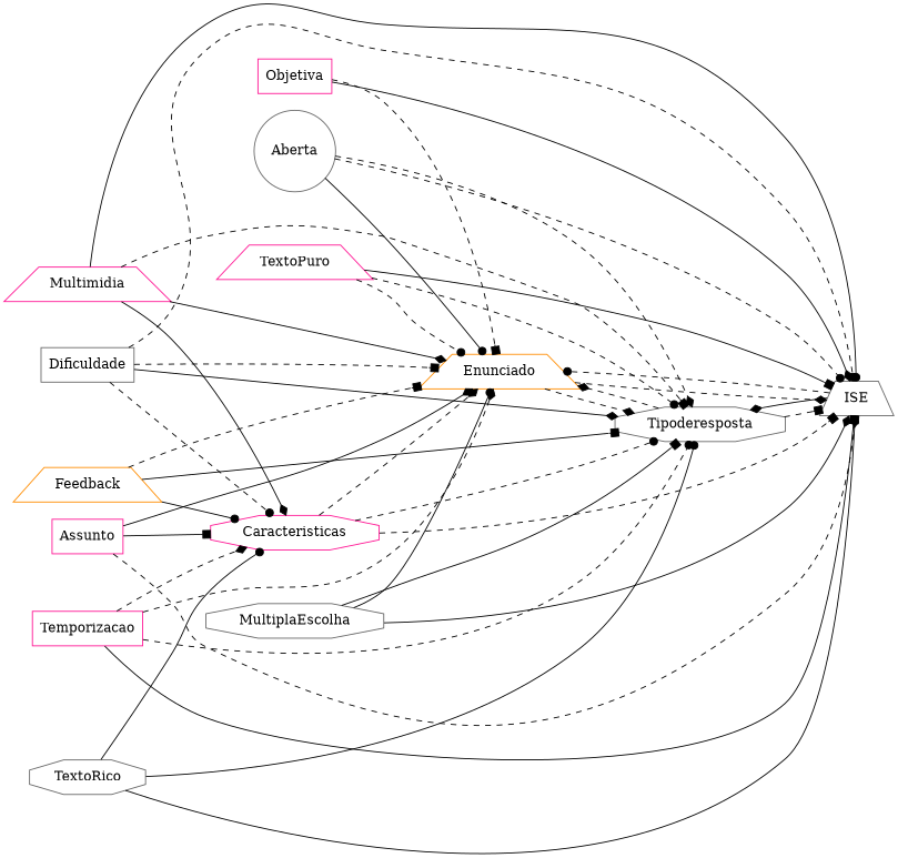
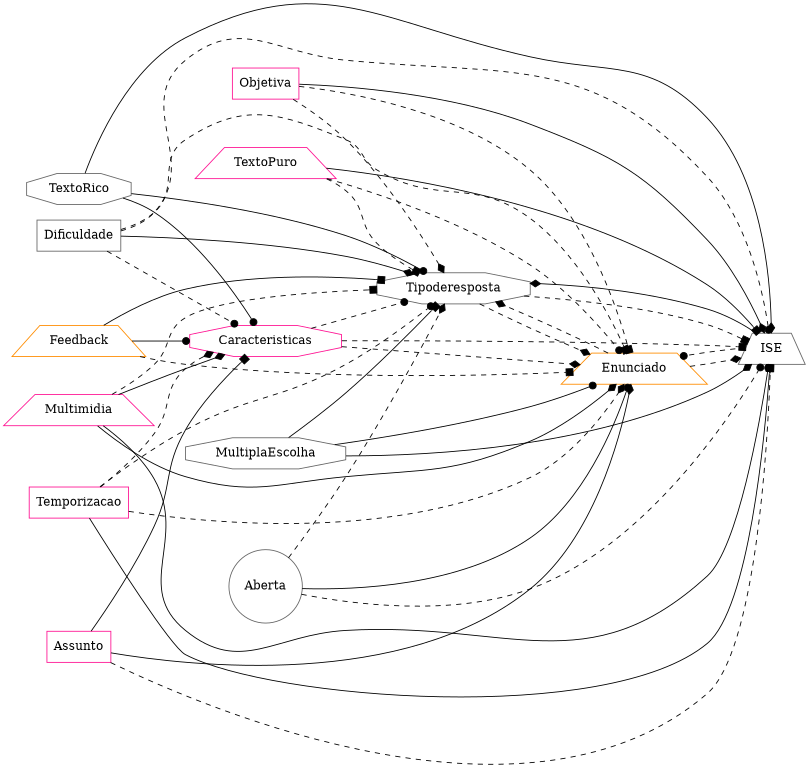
  digraph {
    rankdir=LR
    node [color=deeppink shape=trapezium]
    edge [arrowhead=diamond style=dashed]
    n1 [label=Objetiva shape=box]
    n2 [color=gray40 label=Tipoderesposta shape=octagon]
    n3 [color=darkorange label=Enunciado]
    n4 [color=gray40 label=ISE]
    n5 [label=TextoPuro]
    n6 [label=Caracteristicas shape=octagon]
    n7 [color=gray40 label=TextoRico shape=octagon]
    n8 [label=Multimidia]
    n9 [color=gray40 label=Aberta shape=circle]
    n10 [color=gray40 label=MultiplaEscolha shape=octagon]
    n11 [color=gray40 label=Dificuldade shape=box]
    n12 [color=darkorange label=Feedback]
    n13 [label=Temporizacao shape=box]
    n14 [label=Assunto shape=box]
+   n1 -> n2
    n1 -> n3 [arrowhead=box]
    n1 -> n4 [style=solid]
    n2 -> n3
    n2 -> n4 [arrowhead=box]
    n3 -> n2
    n3 -> n4
    n4 -> n2 [style=solid]
    n4 -> n3 [arrowhead=dot]
-   n5 -> n2 [arrowhead=dot]
+   n5 -> n2 [arrowhead=box]
    n5 -> n3 [arrowhead=dot]
    n5 -> n4 [arrowhead=box style=solid]
    n6 -> n2 [arrowhead=dot]
    n6 -> n3
    n6 -> n4 [arrowhead=box]
    n7 -> n2 [arrowhead=dot style=solid]
    n7 -> n4 [style=solid]
    n7 -> n6 [arrowhead=dot style=solid]
    n8 -> n2 [arrowhead=box]
    n8 -> n3 [style=solid]
    n8 -> n4 [arrowhead=dot style=solid]
    n8 -> n6 [style=solid]
    n9 -> n2
    n9 -> n3 [arrowhead=dot style=solid]
    n9 -> n4 [arrowhead=dot]
    n10 -> n2 [arrowhead=box style=solid]
    n10 -> n3 [arrowhead=dot style=solid]
    n10 -> n4 [style=solid]
    n11 -> n2 [style=solid]
    n11 -> n3 [arrowhead=box]
    n11 -> n4 [arrowhead=dot]
    n11 -> n6 [arrowhead=dot]
    n12 -> n2 [arrowhead=box style=solid]
    n12 -> n3 [arrowhead=box]
    n12 -> n6 [arrowhead=dot style=solid]
    n13 -> n2 [arrowhead=dot]
    n13 -> n3
    n13 -> n4 [arrowhead=box style=solid]
    n13 -> n6
    n14 -> n3 [style=solid]
    n14 -> n4 [arrowhead=box]
    n14 -> n6 [arrowhead=box style=solid]
  }
